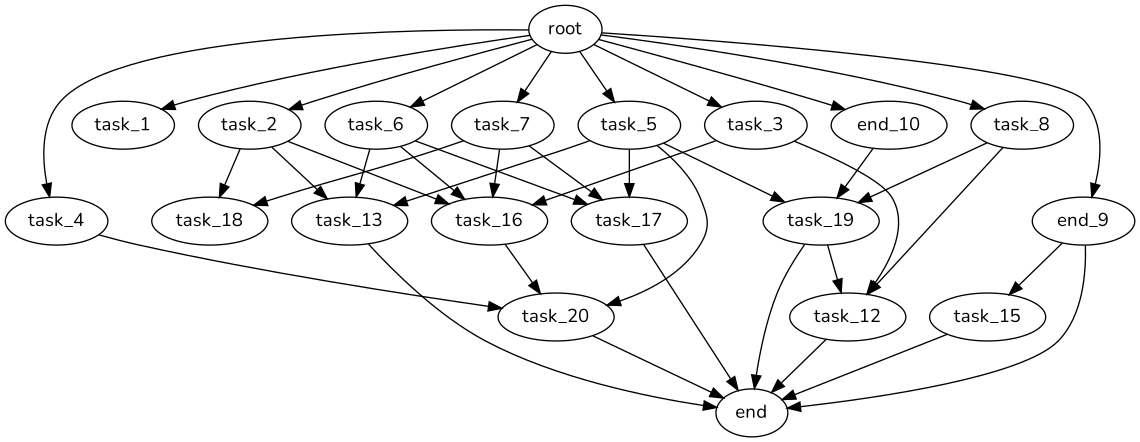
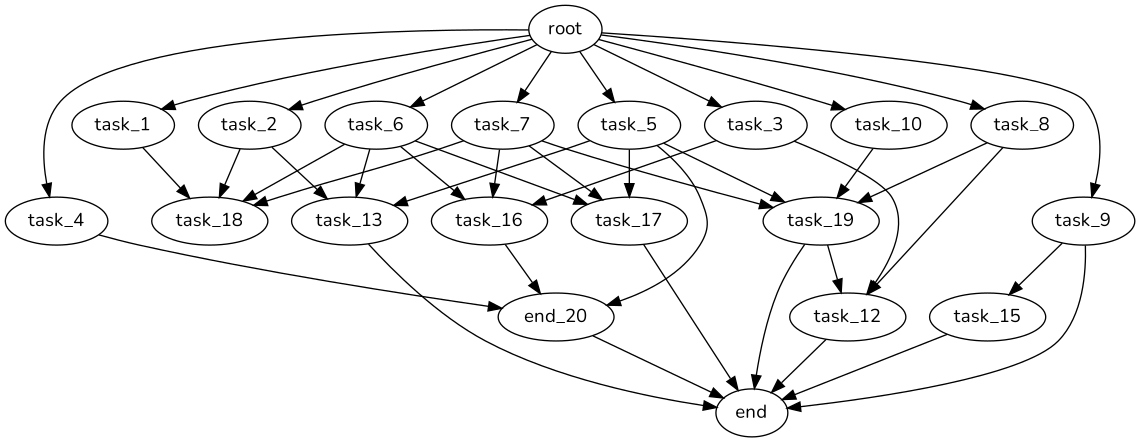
  digraph {
    fontname=Nunito
    node [fontname=Nunito]
    edge [fontname=Nunito]
    root
    task_1
    task_2
    task_3
    task_4
    task_5
    task_6
    task_7
    task_8
-   task_9 [label=end_9]
-   task_10 [label=end_10]
+   task_9
+   task_10
    task_18
    task_13
    task_16
    task_12
-   task_20
+   task_20 [label=end_20]
    task_17
    task_19
    task_15
    end
    root -> task_1
    root -> task_2
    root -> task_3
    root -> task_4
    root -> task_5
    root -> task_6
    root -> task_7
    root -> task_8
    root -> task_9
    root -> task_10
+   task_1 -> task_18
    task_2 -> task_18
    task_2 -> task_13
-   task_2 -> task_16
    task_3 -> task_16
    task_3 -> task_12
    task_4 -> task_20
    task_5 -> task_13
    task_5 -> task_20
    task_5 -> task_17
    task_5 -> task_19
+   task_6 -> task_18
    task_6 -> task_13
    task_6 -> task_16
    task_6 -> task_17
    task_7 -> task_18
    task_7 -> task_16
    task_7 -> task_17
+   task_7 -> task_19
    task_8 -> task_12
    task_8 -> task_19
    task_9 -> task_15
    task_9 -> end
    task_10 -> task_19
    task_13 -> end
    task_16 -> task_20
    task_12 -> end
    task_20 -> end
    task_17 -> end
    task_19 -> task_12
    task_19 -> end
    task_15 -> end
  }
